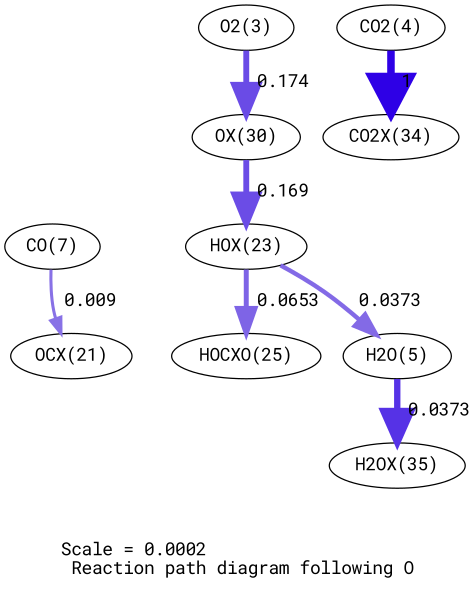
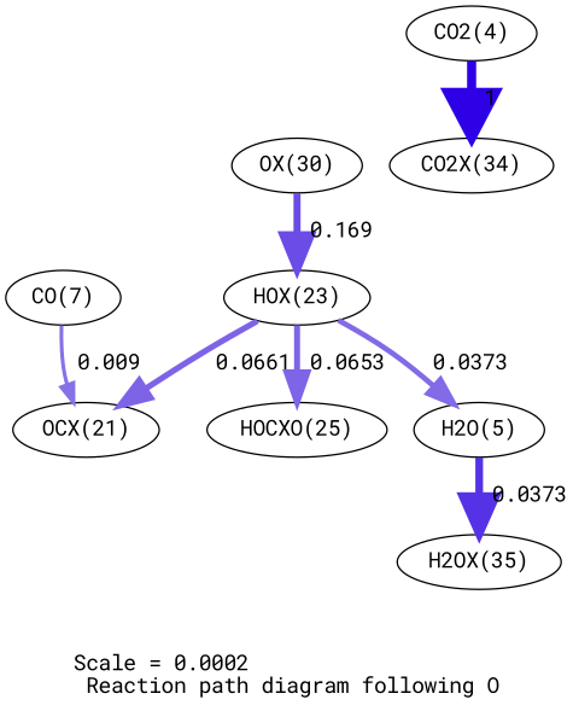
  digraph {
    fontname="Roboto Mono"
    label="Scale = 0.0002\l Reaction path diagram following O"
    node [fontname="Roboto Mono"]
    edge [arrowsize=1.97 fontname="Roboto Mono"]
-   n1 [label="O2(3)"]
    n2 [label="OX(30)"]
    n3 [label="HOX(23)"]
    n4 [label="H2O(5)"]
    n5 [label="OCX(21)"]
    n6 [label="HOCXO(25)"]
    n7 [label="H2OX(35)"]
    n8 [label="CO2(4)"]
    n9 [label="CO2X(34)"]
    n10 [label="CO(7)"]
-   n1 -> n2 [arrowsize=2.34 color="0.7, 0.674, 0.9" label=" 0.174" penwidth=4.68]
    n2 -> n3 [arrowsize=2.33 color="0.7, 0.669, 0.9" label=" 0.169" penwidth=4.66]
    n3 -> n4 [arrowsize=1.76 color="0.7, 0.537, 0.9" label=" 0.0373" penwidth=3.52]
+   n3 -> n5 [color="0.7, 0.566, 0.9" label=" 0.0661" penwidth=3.95]
    n3 -> n6 [color="0.7, 0.565, 0.9" label=" 0.0653" penwidth=3.94]
    n4 -> n7 [arrowsize=2.52 color="0.7, 0.779, 0.9" label=" 0.0373" penwidth=5.04]
    n8 -> n9 [arrowsize=3 color="0.7, 1.5, 0.9" label=" 1" penwidth=6]
    n10 -> n5 [arrowsize=1.22 color="0.7, 0.509, 0.9" label=" 0.009" penwidth=2.44]
  }
